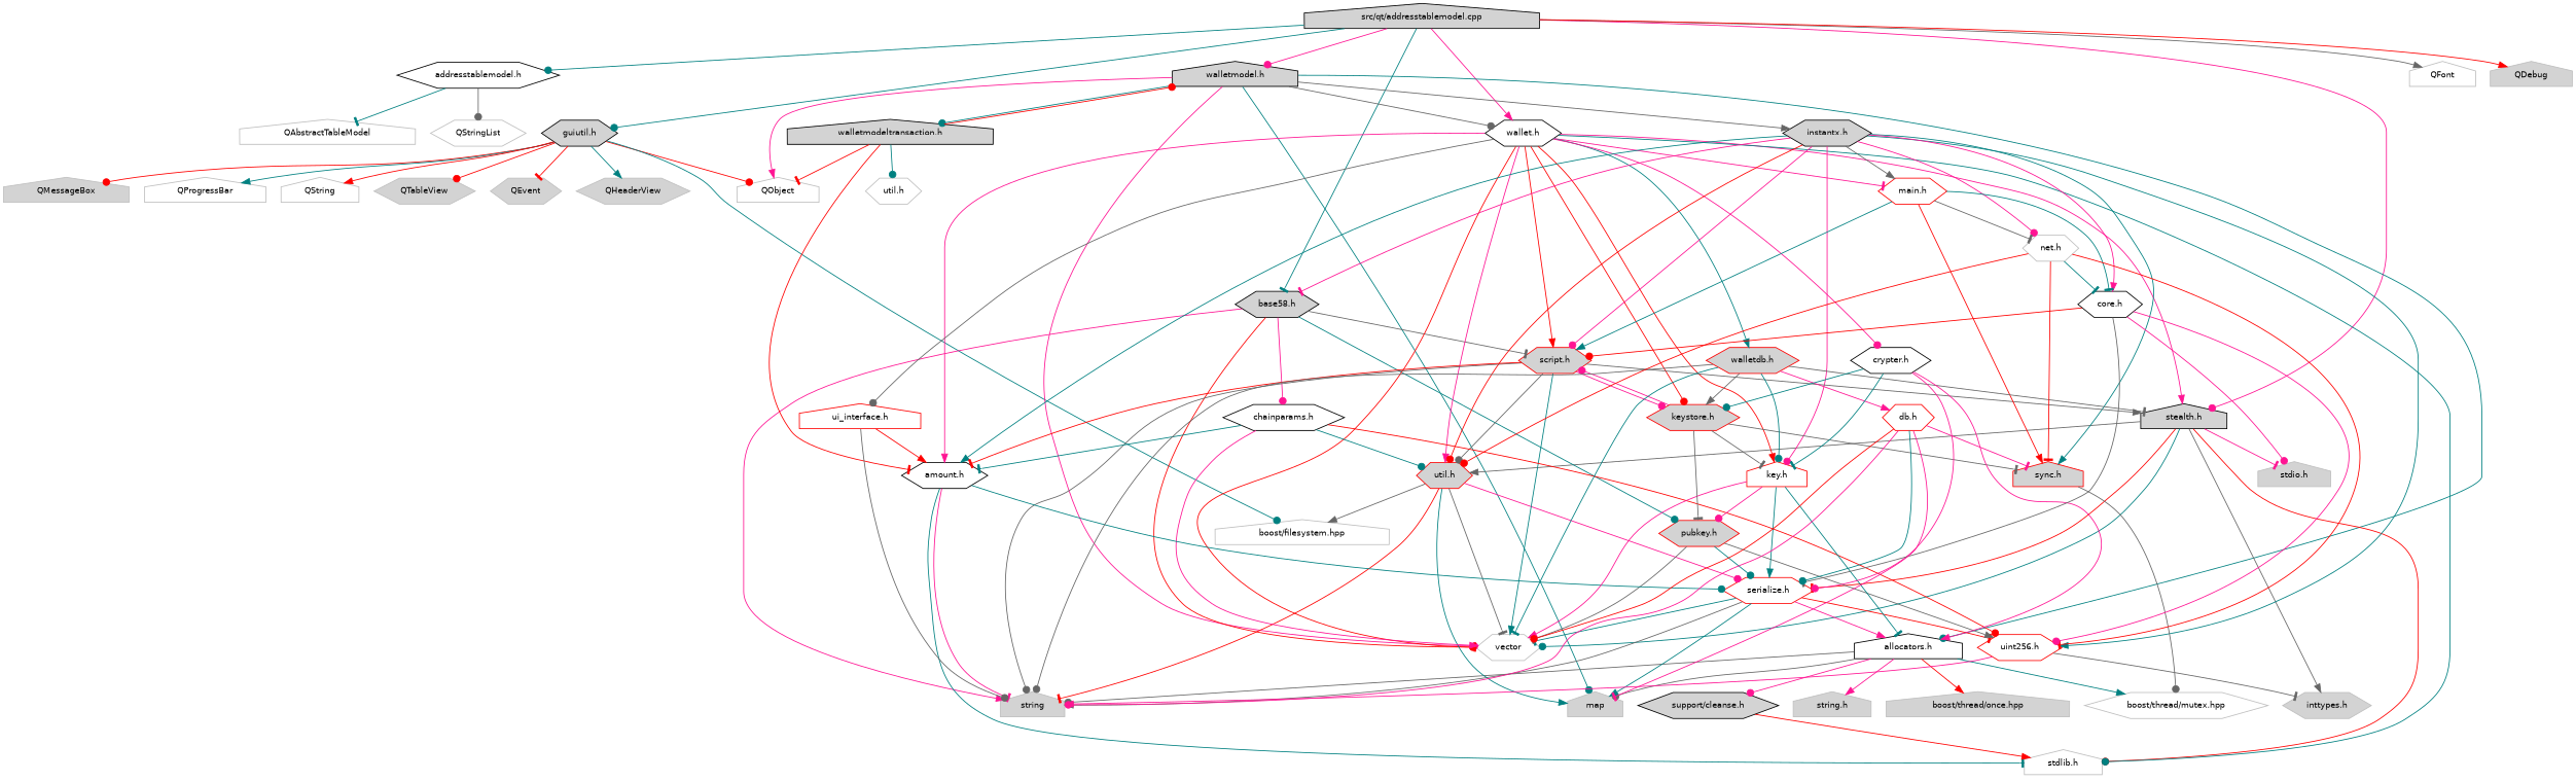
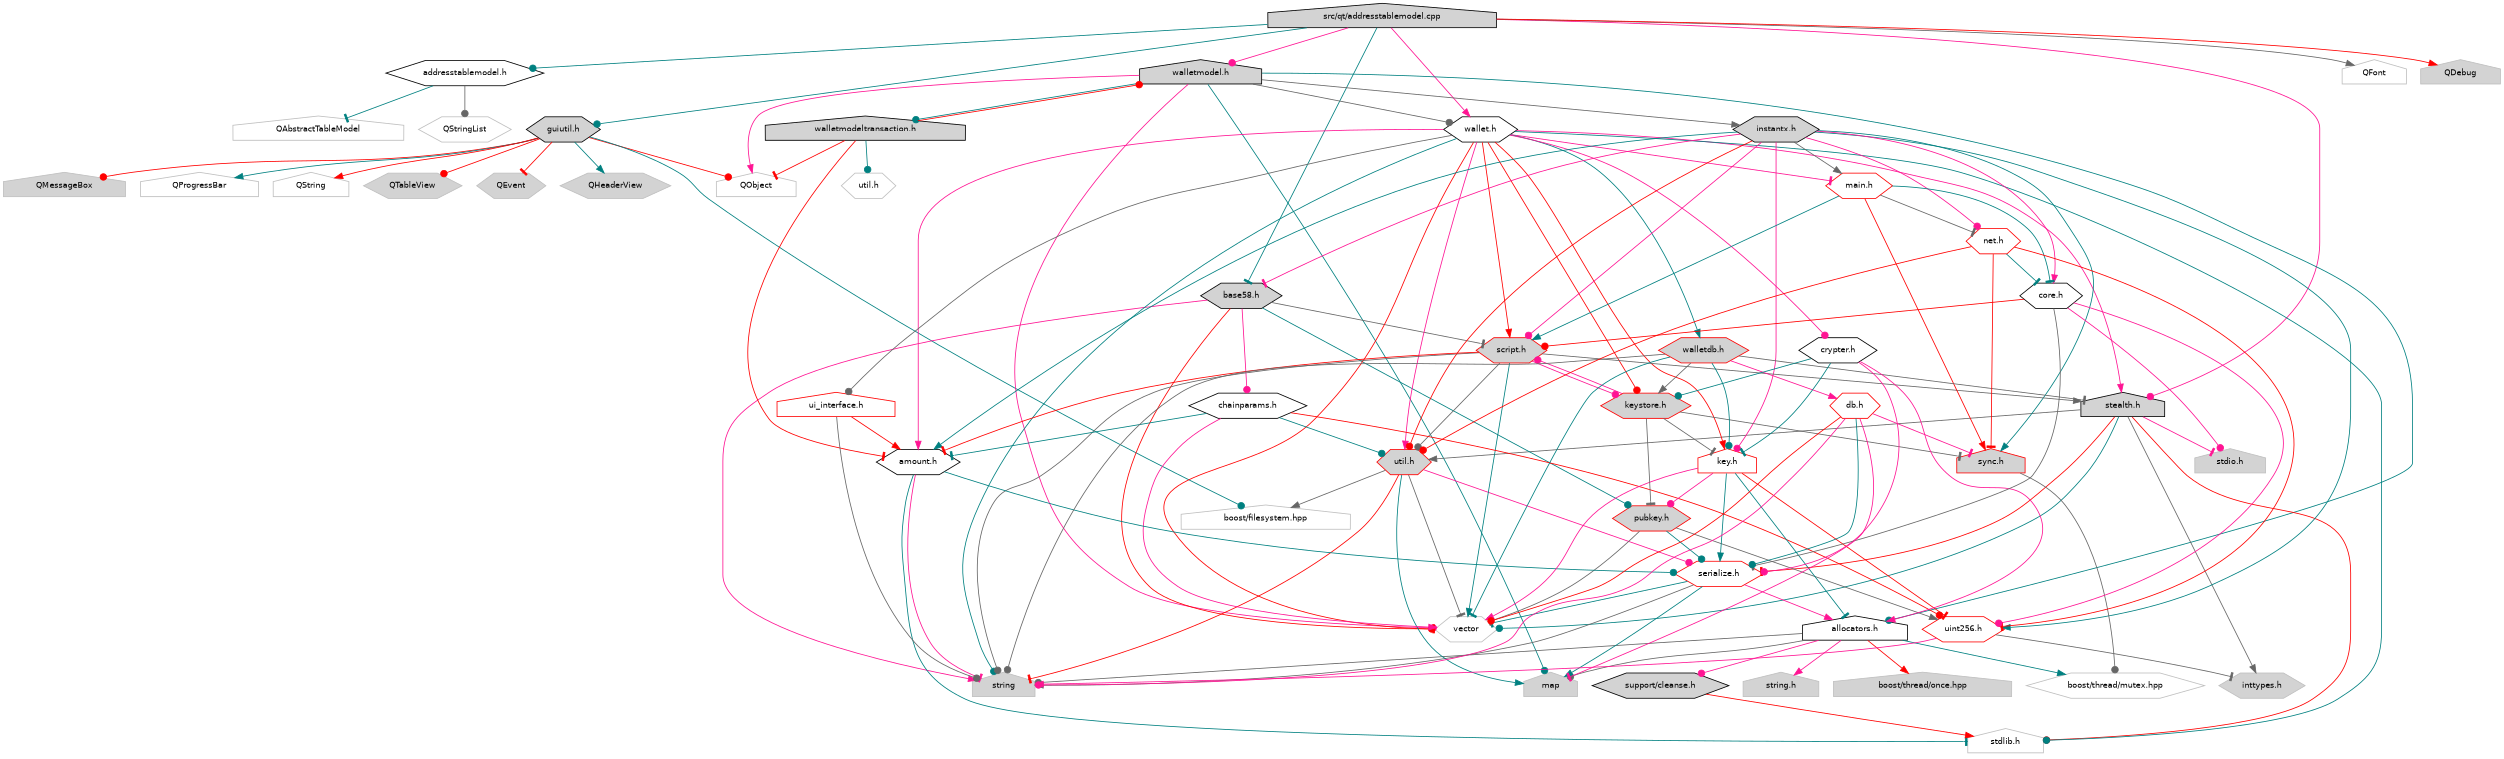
  digraph {
    node [color=grey75 fillcolor=lightgrey fontname=Helvetica fontsize=10 shape=hexagon style=filled]
    edge [arrowhead=dot color=teal fontname=Helvetica fontsize=10 labelfontname=Helvetica labelfontsize=10 style=solid]
    n1 [color=black fontcolor=black height=0.2 label="src/qt/addresstablemodel.cpp" shape=house width=0.4]
    n2 [color=black fillcolor=white height=0.2 label="addresstablemodel.h" width=0.4]
    n3 [color=black height=0.2 label="guiutil.h" width=0.4]
    n4 [color=black height=0.2 label="walletmodel.h" shape=house width=0.4]
    n5 [color=black height=0.2 label="stealth.h" shape=house width=0.4]
    n6 [color=black height=0.2 label="base58.h" width=0.4]
    n7 [color=black fillcolor=white height=0.2 label="wallet.h" width=0.4]
    n8 [fillcolor=white height=0.2 label=QFont shape=house width=0.4]
    n9 [height=0.2 label=QDebug shape=house width=0.4]
    n10 [fillcolor=white height=0.2 label=QAbstractTableModel shape=house width=0.4]
    n11 [fillcolor=white height=0.2 label=QStringList width=0.4]
    n12 [height=0.2 label=QEvent width=0.4]
    n13 [height=0.2 label=QHeaderView width=0.4]
    n14 [height=0.2 label=QMessageBox shape=house width=0.4]
    n15 [fillcolor=white height=0.2 label=QObject shape=house width=0.4]
    n16 [fillcolor=white height=0.2 label=QProgressBar shape=house width=0.4]
    n17 [fillcolor=white height=0.2 label=QString shape=house width=0.4]
    n18 [height=0.2 label=QTableView width=0.4]
    n19 [fillcolor=white height=0.2 label="boost/filesystem.hpp" shape=house width=0.4]
    n20 [color=black height=0.2 label="walletmodeltransaction.h" shape=house width=0.4]
    n21 [fillcolor=white height=0.2 label=vector width=0.4]
    n22 [height=0.2 label=map shape=house width=0.4]
    n23 [color=black fillcolor=white height=0.2 label="allocators.h" shape=house width=0.4]
    n24 [color=black height=0.2 label="instantx.h" width=0.4]
    n25 [color=red fillcolor=white height=0.2 label="serialize.h" width=0.4]
    n26 [fillcolor=white height=0.2 label="stdlib.h" shape=house width=0.4]
    n27 [color=red height=0.2 label="util.h" width=0.4]
    n28 [height=0.2 label="stdio.h" shape=house width=0.4]
    n29 [height=0.2 label="inttypes.h" width=0.4]
    n30 [height=0.2 label=string shape=house width=0.4]
    n31 [color=red height=0.2 label="script.h" width=0.4]
    n32 [color=red height=0.2 label="pubkey.h" width=0.4]
    n33 [color=black fillcolor=white height=0.2 label="chainparams.h" width=0.4]
    n34 [color=black fillcolor=white height=0.2 label="amount.h" width=0.4]
    n35 [color=red fillcolor=white height=0.2 label="key.h" shape=house width=0.4]
    n36 [color=red fillcolor=white height=0.2 label="main.h" width=0.4]
    n37 [color=red height=0.2 label="keystore.h" width=0.4]
    n38 [color=red height=0.2 label="walletdb.h" width=0.4]
    n39 [color=black fillcolor=white height=0.2 label="crypter.h" width=0.4]
    n40 [color=red fillcolor=white height=0.2 label="ui_interface.h" shape=house width=0.4]
    n41 [fillcolor=white height=0.2 label="util.h" width=0.4]
    n42 [color=black height=0.2 label="support/cleanse.h" width=0.4]
    n43 [height=0.2 label="string.h" shape=house width=0.4]
    n44 [fillcolor=white height=0.2 label="boost/thread/mutex.hpp" width=0.4]
    n45 [height=0.2 label="boost/thread/once.hpp" shape=house width=0.4]
    n46 [color=red fillcolor=white height=0.2 label="uint256.h" width=0.4]
    n47 [color=red height=0.2 label="sync.h" shape=house width=0.4]
-   n48 [fillcolor=white height=0.2 label="net.h" width=0.4]
+   n48 [color=red fillcolor=white height=0.2 label="net.h" width=0.4]
    n49 [color=black fillcolor=white height=0.2 label="core.h" width=0.4]
    n50 [color=red fillcolor=white height=0.2 label="db.h" width=0.4]
    n1 -> n2
    n1 -> n3
    n1 -> n4 [color=deeppink]
    n1 -> n5 [color=deeppink]
    n1 -> n6 [arrowhead=tee]
    n1 -> n7 [arrowhead=normal color=deeppink]
    n1 -> n8 [arrowhead=normal color=gray40]
    n1 -> n9 [arrowhead=normal color=red]
    n2 -> n10 [arrowhead=tee]
    n2 -> n11 [color=gray40]
    n3 -> n12 [arrowhead=tee color=red]
    n3 -> n13 [arrowhead=normal]
    n3 -> n14 [color=red]
    n3 -> n15 [color=red]
    n3 -> n16 [arrowhead=normal]
    n3 -> n17 [arrowhead=normal color=red]
    n3 -> n18 [color=red]
    n3 -> n19
    n4 -> n7 [color=gray40]
    n4 -> n15 [arrowhead=normal color=deeppink]
    n4 -> n20
    n4 -> n21 [color=deeppink]
    n4 -> n22
    n4 -> n23
    n4 -> n24 [arrowhead=normal color=gray40]
    n5 -> n21
    n5 -> n25 [arrowhead=tee color=red]
    n5 -> n26 [color=red]
    n5 -> n27 [arrowhead=normal color=gray40]
    n5 -> n28 [arrowhead=tee color=deeppink]
    n5 -> n29 [arrowhead=normal color=gray40]
    n6 -> n21 [arrowhead=tee color=red]
    n6 -> n30 [arrowhead=normal color=deeppink]
    n6 -> n31 [arrowhead=tee color=gray40]
    n6 -> n32
    n6 -> n33 [color=deeppink]
    n7 -> n5 [arrowhead=normal color=deeppink]
    n7 -> n21 [color=red]
    n7 -> n26
    n7 -> n27 [arrowhead=normal color=deeppink]
+   n7 -> n30
    n7 -> n31 [arrowhead=normal color=red]
    n7 -> n34 [arrowhead=normal color=deeppink]
    n7 -> n35 [arrowhead=normal color=red]
    n7 -> n36 [arrowhead=tee color=deeppink]
    n7 -> n37 [color=red]
    n7 -> n38 [arrowhead=normal]
    n7 -> n39 [color=deeppink]
    n7 -> n40 [color=gray40]
    n20 -> n4 [color=red]
    n20 -> n15 [arrowhead=tee color=red]
    n20 -> n34 [arrowhead=tee color=red]
    n20 -> n41
    n23 -> n22 [color=gray40]
    n23 -> n30 [color=gray40]
    n23 -> n42 [color=deeppink]
    n23 -> n43 [arrowhead=normal color=deeppink]
    n23 -> n44 [arrowhead=normal]
    n23 -> n45 [arrowhead=normal color=red]
    n24 -> n6 [arrowhead=tee color=deeppink]
    n24 -> n27 [color=red]
    n24 -> n31 [color=deeppink]
    n24 -> n34 [arrowhead=normal]
    n24 -> n35 [color=deeppink]
    n24 -> n36 [arrowhead=normal color=gray40]
    n24 -> n46 [arrowhead=normal]
    n24 -> n47 [arrowhead=normal]
    n24 -> n48 [color=deeppink]
    n24 -> n49 [arrowhead=normal color=deeppink]
    n25 -> n21 [arrowhead=tee]
    n25 -> n22 [arrowhead=normal]
    n25 -> n23 [arrowhead=normal color=deeppink]
    n25 -> n30 [arrowhead=normal color=gray40]
    n27 -> n19 [arrowhead=normal color=gray40]
    n27 -> n21 [arrowhead=tee color=gray40]
    n27 -> n22 [arrowhead=normal]
    n27 -> n25 [color=deeppink]
    n27 -> n30 [arrowhead=tee color=red]
    n31 -> n5 [arrowhead=normal color=gray40]
    n31 -> n21 [arrowhead=normal]
    n31 -> n27 [color=gray40]
    n31 -> n30 [color=gray40]
    n31 -> n34 [arrowhead=tee color=red]
    n31 -> n37 [color=deeppink]
    n32 -> n21 [arrowhead=tee color=gray40]
    n32 -> n25
    n32 -> n46 [arrowhead=normal color=gray40]
    n33 -> n21 [arrowhead=normal color=deeppink]
    n33 -> n27
    n33 -> n34 [arrowhead=tee]
    n33 -> n46 [color=red]
    n34 -> n25
    n34 -> n26 [arrowhead=tee]
    n34 -> n30 [arrowhead=tee color=deeppink]
    n35 -> n21 [arrowhead=normal color=deeppink]
    n35 -> n23 [arrowhead=tee]
    n35 -> n25 [arrowhead=normal]
    n35 -> n32 [color=deeppink]
-   n25 -> n46 [arrowhead=tee color=red]
+   n35 -> n46 [arrowhead=tee color=red]
    n36 -> n31 [arrowhead=normal]
    n36 -> n47 [arrowhead=normal color=red]
    n36 -> n48 [arrowhead=tee color=gray40]
    n36 -> n49 [arrowhead=tee]
    n37 -> n31 [color=deeppink]
    n37 -> n32 [arrowhead=tee color=gray40]
    n37 -> n35 [arrowhead=tee color=gray40]
    n37 -> n47 [arrowhead=tee color=gray40]
    n38 -> n5 [arrowhead=tee color=gray40]
    n38 -> n21 [arrowhead=tee]
    n38 -> n30 [color=gray40]
    n38 -> n35
    n38 -> n37 [arrowhead=normal color=gray40]
    n38 -> n50 [arrowhead=normal color=deeppink]
    n39 -> n23 [arrowhead=normal color=deeppink]
    n39 -> n25 [color=deeppink]
    n39 -> n35 [arrowhead=tee]
    n39 -> n37
    n40 -> n30 [color=gray40]
    n40 -> n34 [arrowhead=normal color=red]
    n42 -> n26 [arrowhead=normal color=red]
    n46 -> n29 [arrowhead=tee color=gray40]
    n46 -> n30 [arrowhead=normal color=deeppink]
    n47 -> n44 [color=gray40]
    n48 -> n27 [color=red]
    n48 -> n46 [arrowhead=tee color=red]
    n48 -> n47 [arrowhead=tee color=red]
    n48 -> n49 [arrowhead=tee]
    n49 -> n25 [arrowhead=tee color=gray40]
    n49 -> n28 [color=deeppink]
    n49 -> n31 [color=red]
    n49 -> n46 [color=deeppink]
    n50 -> n21 [color=red]
    n50 -> n22 [arrowhead=tee color=deeppink]
    n50 -> n25
    n50 -> n30 [color=deeppink]
    n50 -> n47 [arrowhead=tee color=deeppink]
  }
